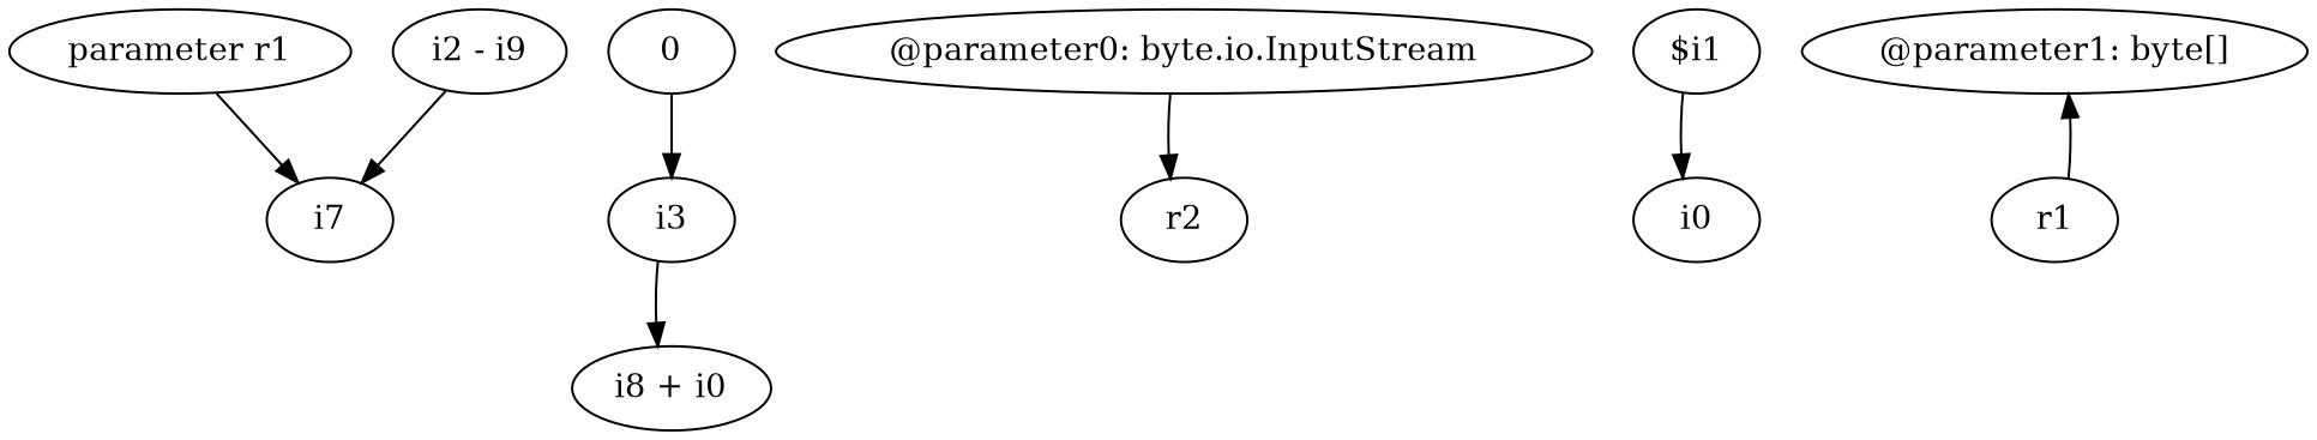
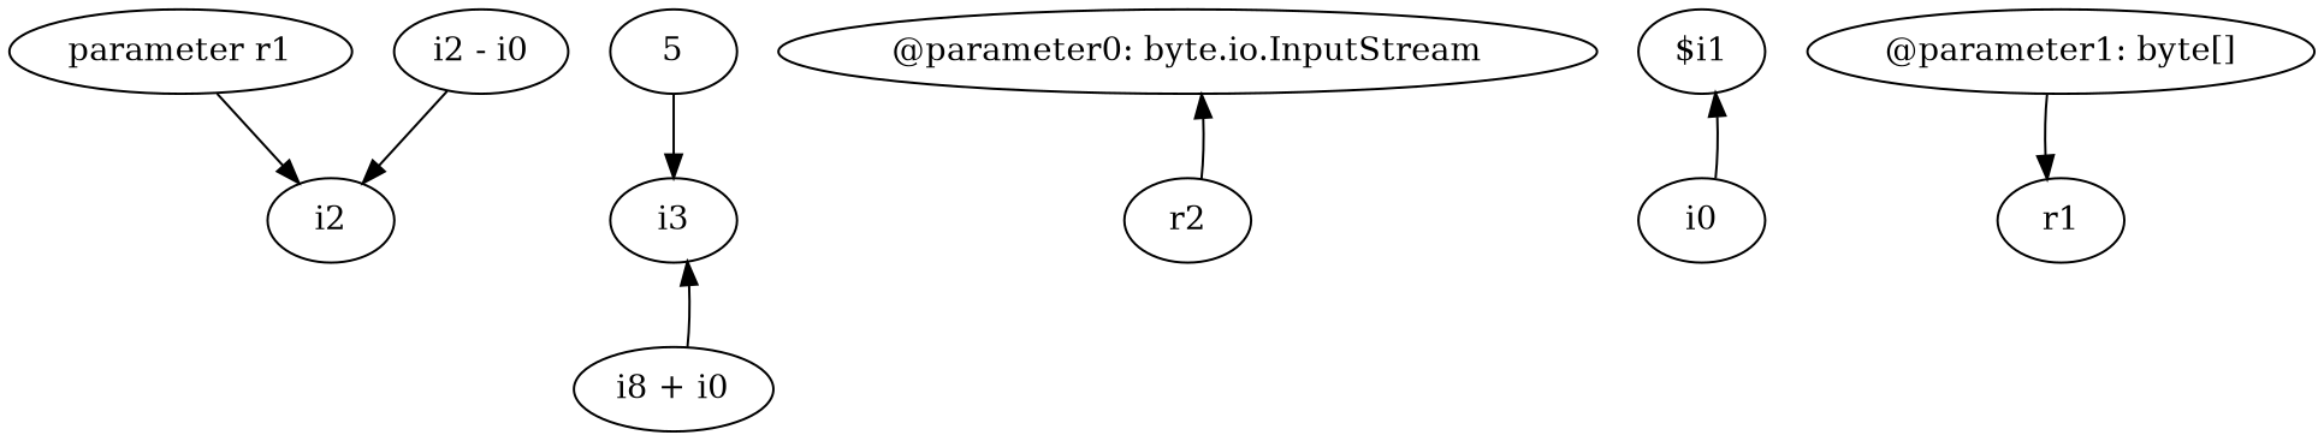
  digraph {
    n1 [label="parameter r1"]
-   n2 [label=i7]
-   n3 [label=0]
+   n2 [label=i2]
+   n3 [label=5]
    n4 [label=i3]
    n5 [label="@parameter0: byte.io.InputStream"]
    n6 [label=r2]
    n7 [label="i8 + i0"]
    n8 [label="$i1"]
    n9 [label=i0]
    n10 [label="@parameter1: byte[]"]
    n11 [label=r1]
-   n12 [label="i2 - i9"]
+   n12 [label="i2 - i0"]
    n1 -> n2
    n3 -> n4
-   n5 -> n6
-   n4 -> n7
-   n8 -> n9
-   n11 -> n10
+   n6 -> n5
+   n7 -> n4
+   n9 -> n8
+   n10 -> n11
    n12 -> n2
  }
